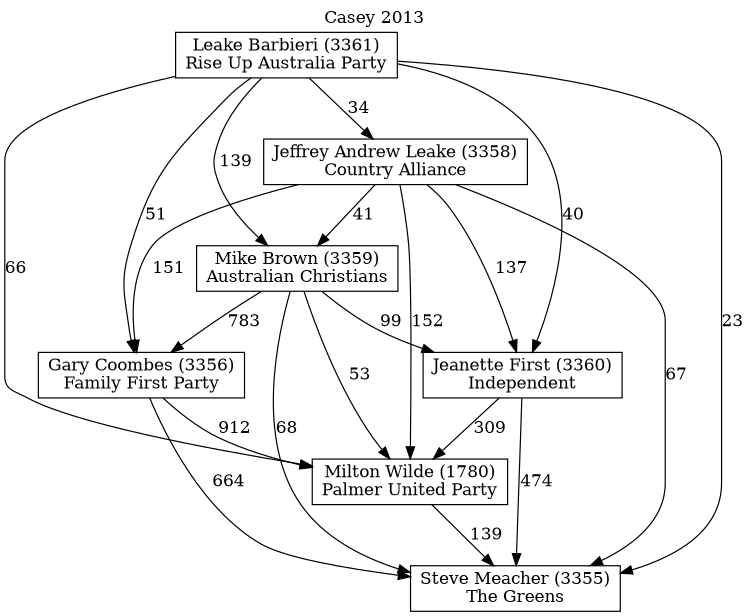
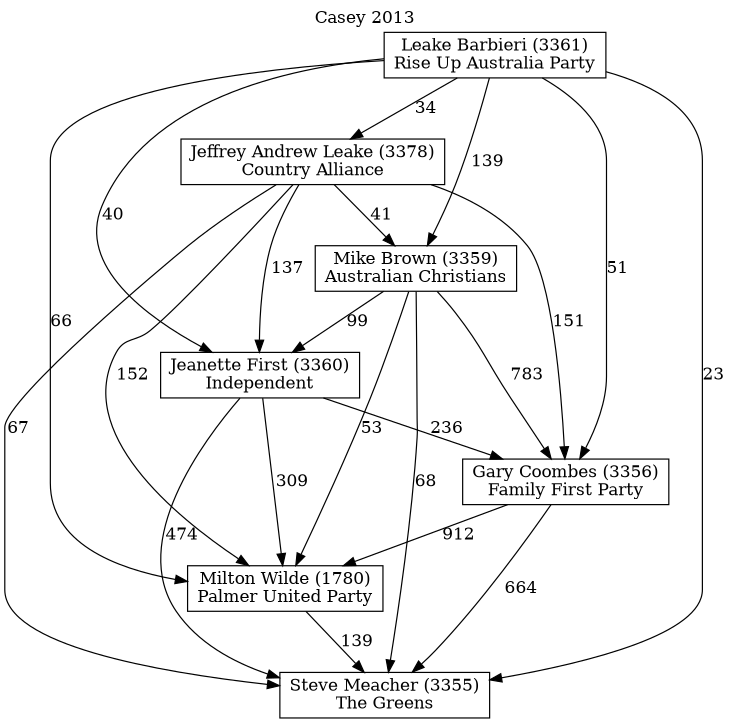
  digraph {
    label="Casey 2013"
    labelloc=t
    mclimit=10
    node [shape=box]
    n1 [label="Gary Coombes (3356)\nFamily First Party"]
    n2 [label="Milton Wilde (1780)\nPalmer United Party"]
    n3 [label="Steve Meacher (3355)\nThe Greens"]
    n4 [label="Jeanette First (3360)\nIndependent"]
-   n5 [label="Jeffrey Andrew Leake (3358)\nCountry Alliance"]
+   n5 [label="Jeffrey Andrew Leake (3378)\nCountry Alliance"]
    n6 [label="Mike Brown (3359)\nAustralian Christians"]
    n7 [label="Leake Barbieri (3361)\nRise Up Australia Party"]
    n1 -> n2 [label=912]
    n1 -> n3 [label=664]
    n2 -> n3 [label=139]
+   n4 -> n1 [label=236]
    n4 -> n2 [label=309]
    n4 -> n3 [label=474]
    n5 -> n1 [label=151]
    n5 -> n2 [label=152]
    n5 -> n3 [label=67]
    n5 -> n4 [label=137]
    n5 -> n6 [label=41]
    n6 -> n1 [label=783]
    n6 -> n2 [label=53]
    n6 -> n3 [label=68]
    n6 -> n4 [label=99]
    n7 -> n1 [label=51]
    n7 -> n2 [label=66]
    n7 -> n3 [label=23]
    n7 -> n4 [label=40]
    n7 -> n5 [label=34]
    n7 -> n6 [label=139]
  }
